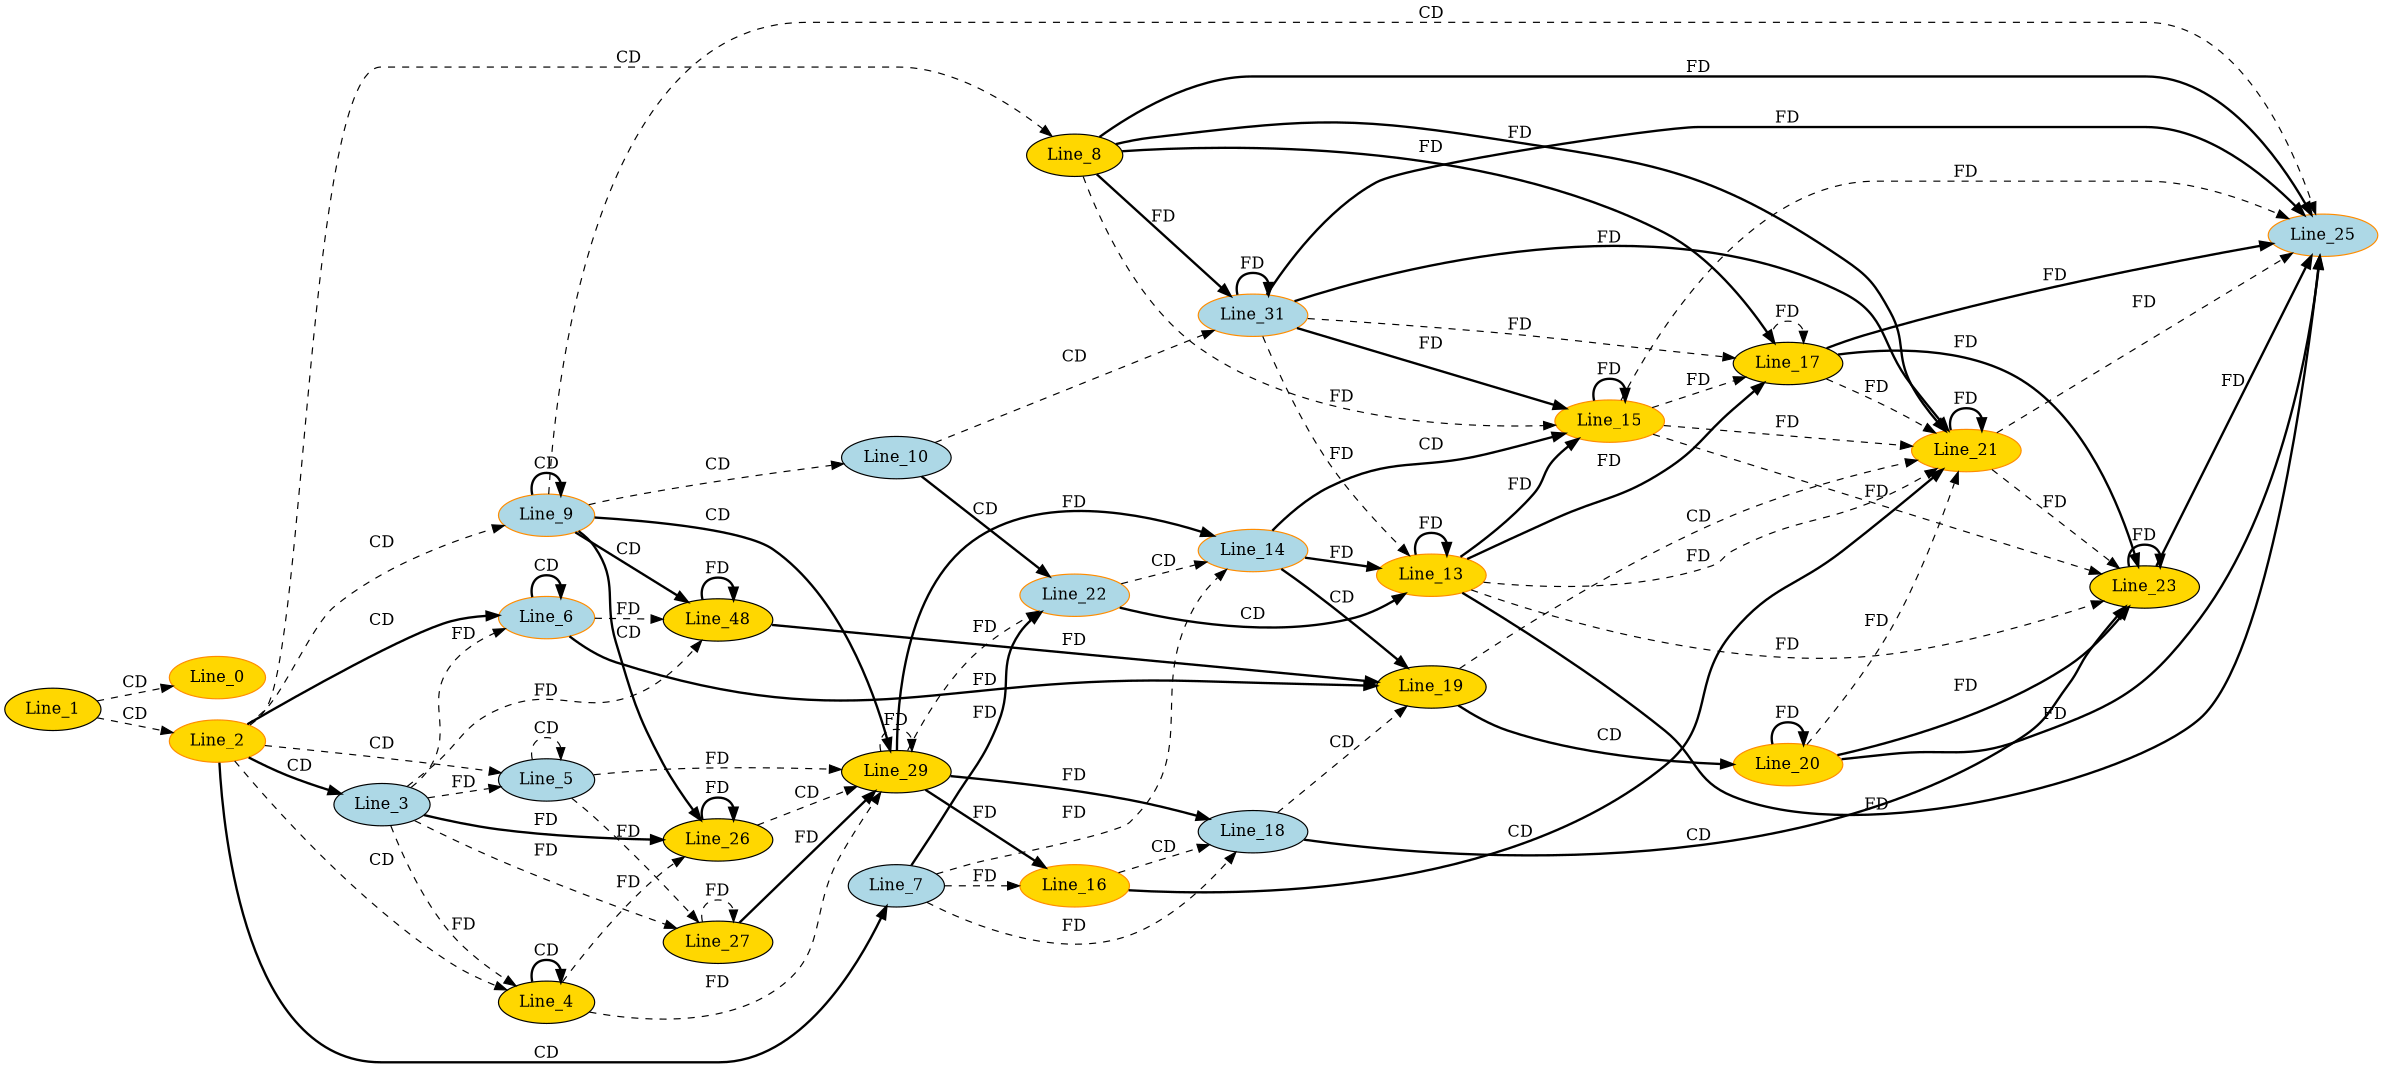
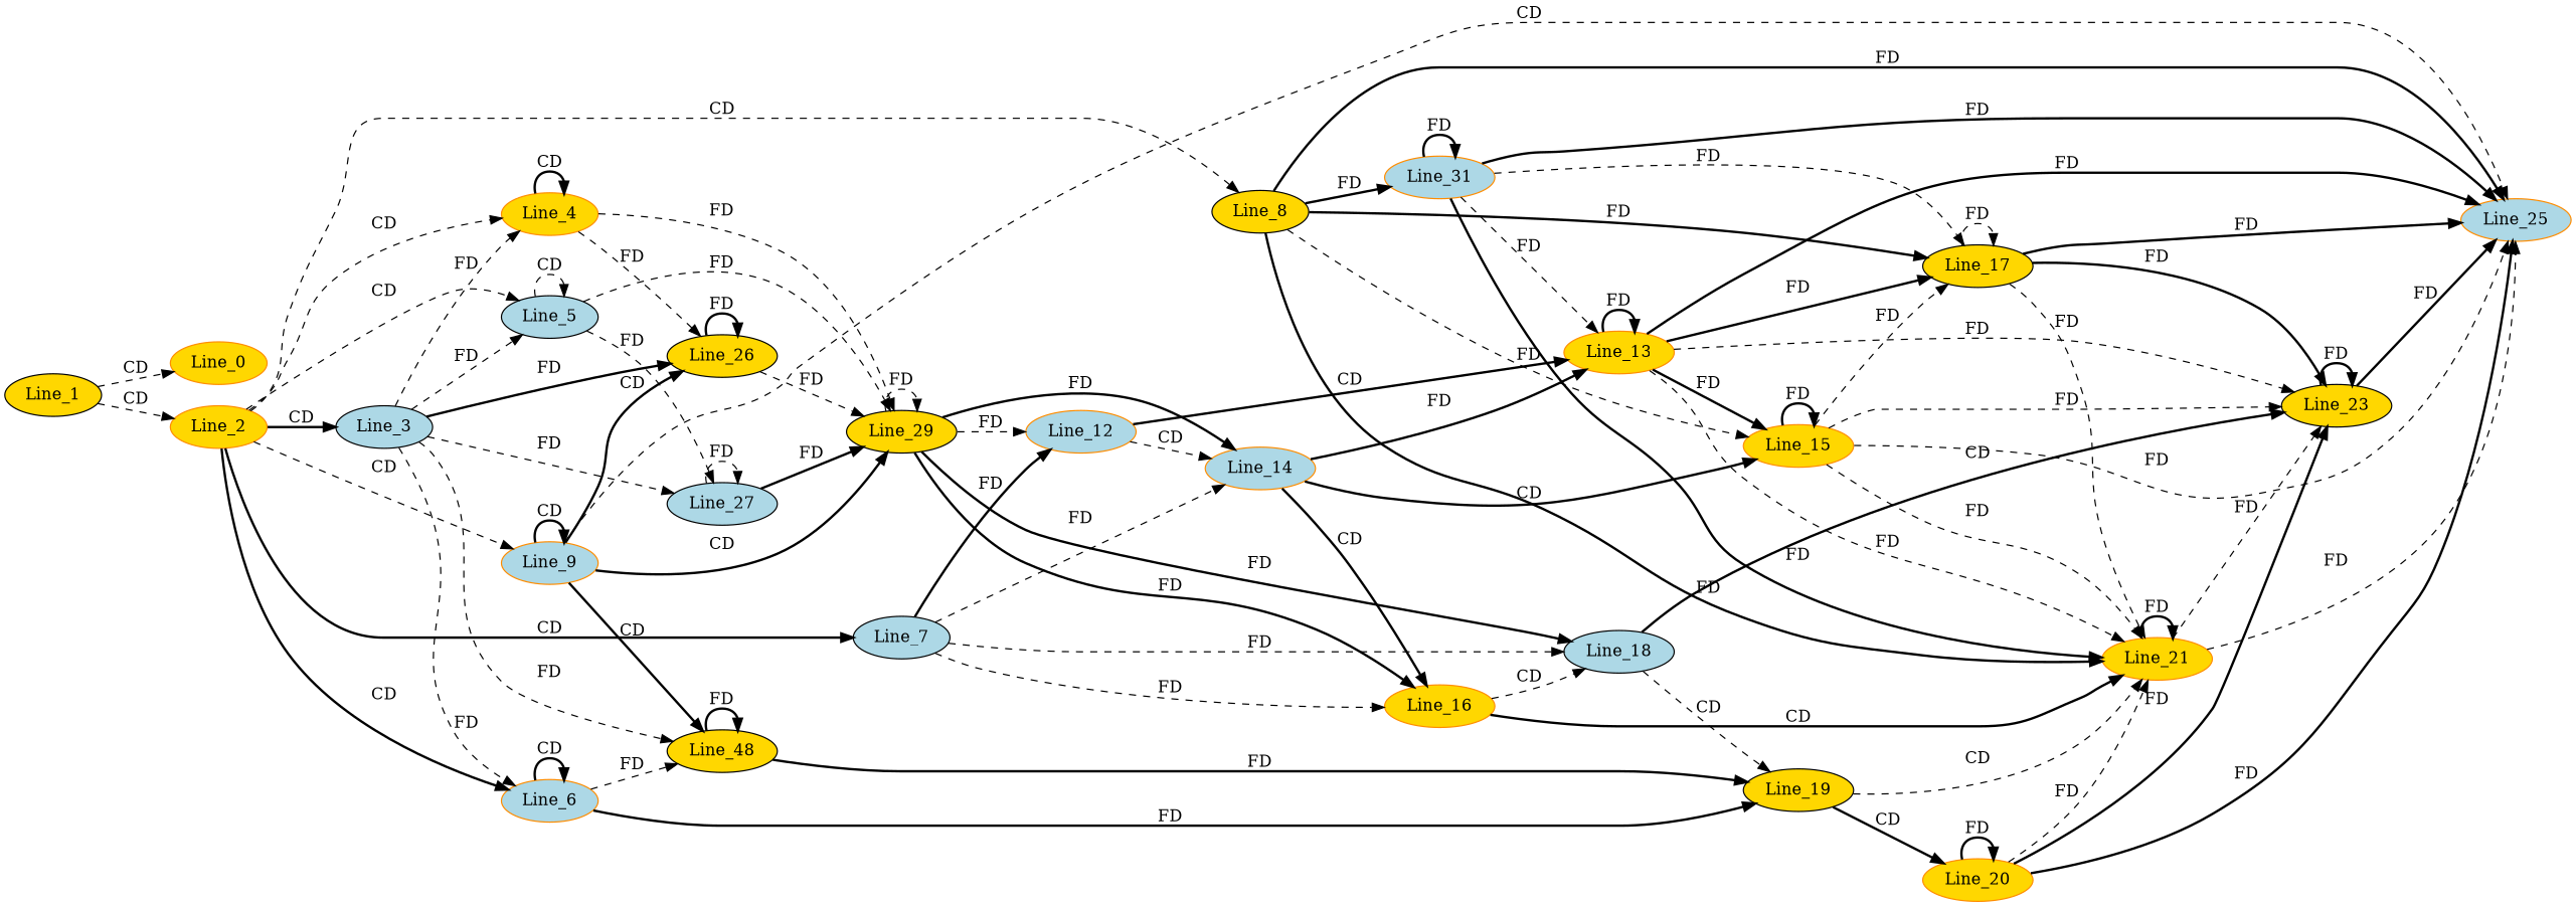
  digraph {
    rankdir=LR
    node [color=black fillcolor=gold style=filled]
    edge [style=bold]
    Line_0 [color=darkorange]
    Line_1
    Line_2 [color=darkorange]
    Line_3 [fillcolor=lightblue]
-   Line_4
+   Line_4 [color=darkorange]
    Line_5 [fillcolor=lightblue]
    Line_6 [color=darkorange fillcolor=lightblue]
    Line_7 [fillcolor=lightblue]
    Line_8
    Line_9 [color=darkorange fillcolor=lightblue]
    Line_26
-   Line_27
+   Line_27 [fillcolor=lightblue]
    n13 [label=Line_48]
    Line_29
    Line_19
-   Line_12 [color=darkorange fillcolor=lightblue label=Line_22]
+   Line_12 [color=darkorange fillcolor=lightblue]
    Line_14 [color=darkorange fillcolor=lightblue]
    Line_16 [color=darkorange]
    Line_18 [fillcolor=lightblue]
    n20 [color=darkorange fillcolor=lightblue label=Line_31]
    Line_15 [color=darkorange]
    Line_17
    Line_21 [color=darkorange]
    Line_25 [color=darkorange fillcolor=lightblue]
-   Line_10 [fillcolor=lightblue]
    Line_20 [color=darkorange]
    Line_13 [color=darkorange]
    Line_23
    Line_1 -> Line_0 [label=CD style=dashed]
    Line_1 -> Line_2 [label=CD style=dashed]
    Line_2 -> Line_3 [label=CD]
    Line_2 -> Line_4 [label=CD style=dashed]
    Line_2 -> Line_5 [label=CD style=dashed]
    Line_2 -> Line_6 [label=CD]
    Line_2 -> Line_7 [label=CD]
    Line_2 -> Line_8 [label=CD style=dashed]
    Line_2 -> Line_9 [label=CD style=dashed]
    Line_3 -> Line_4 [label=FD style=dashed]
    Line_3 -> Line_5 [label=FD style=dashed]
    Line_3 -> Line_6 [label=FD style=dashed]
    Line_3 -> Line_26 [label=FD]
    Line_3 -> Line_27 [label=FD style=dashed]
    Line_3 -> n13 [label=FD style=dashed]
    Line_4 -> Line_4 [label=CD]
    Line_4 -> Line_26 [label=FD style=dashed]
    Line_4 -> Line_29 [label=FD style=dashed]
    Line_5 -> Line_5 [label=CD style=dashed]
    Line_5 -> Line_27 [label=FD style=dashed]
    Line_5 -> Line_29 [label=FD style=dashed]
    Line_6 -> Line_6 [label=CD]
    Line_6 -> n13 [label=FD style=dashed]
    Line_6 -> Line_19 [label=FD]
    Line_7 -> Line_12 [label=FD]
    Line_7 -> Line_14 [label=FD style=dashed]
    Line_7 -> Line_16 [label=FD style=dashed]
    Line_7 -> Line_18 [label=FD style=dashed]
    Line_8 -> n20 [label=FD]
    Line_8 -> Line_15 [label=FD style=dashed]
    Line_8 -> Line_17 [label=FD]
    Line_8 -> Line_21 [label=FD]
    Line_8 -> Line_25 [label=FD]
    Line_9 -> Line_9 [label=CD]
    Line_9 -> Line_26 [label=CD]
    Line_9 -> n13 [label=CD]
    Line_9 -> Line_29 [label=CD]
    Line_9 -> Line_25 [label=CD style=dashed]
-   Line_9 -> Line_10 [label=CD style=dashed]
    Line_26 -> Line_26 [label=FD]
-   Line_26 -> Line_29 [label=CD style=dashed]
+   Line_26 -> Line_29 [label=FD style=dashed]
    Line_27 -> Line_27 [label=FD style=dashed]
    Line_27 -> Line_29 [label=FD]
    n13 -> n13 [label=FD]
    n13 -> Line_19 [label=FD]
    Line_29 -> Line_29 [label=FD style=dashed]
    Line_29 -> Line_12 [label=FD style=dashed]
    Line_29 -> Line_14 [label=FD]
    Line_29 -> Line_16 [label=FD]
    Line_29 -> Line_18 [label=FD]
    Line_19 -> Line_21 [label=CD style=dashed]
    Line_19 -> Line_20 [label=CD]
    Line_12 -> Line_14 [label=CD style=dashed]
    Line_12 -> Line_13 [label=CD]
-   Line_14 -> Line_19 [label=CD]
+   Line_14 -> Line_16 [label=CD]
    Line_14 -> Line_15 [label=CD]
    Line_14 -> Line_13 [label=FD]
    Line_16 -> Line_18 [label=CD style=dashed]
    Line_16 -> Line_21 [label=CD]
    Line_18 -> Line_19 [label=CD style=dashed]
    Line_18 -> Line_23 [label=CD]
    n20 -> n20 [label=FD]
-   n20 -> Line_15 [label=FD]
    n20 -> Line_17 [label=FD style=dashed]
    n20 -> Line_21 [label=FD]
    n20 -> Line_25 [label=FD]
    n20 -> Line_13 [label=FD style=dashed]
    Line_15 -> Line_15 [label=FD]
    Line_15 -> Line_17 [label=FD style=dashed]
    Line_15 -> Line_21 [label=FD style=dashed]
    Line_15 -> Line_25 [label=FD style=dashed]
    Line_15 -> Line_23 [label=FD style=dashed]
    Line_17 -> Line_17 [label=FD style=dashed]
    Line_17 -> Line_21 [label=FD style=dashed]
    Line_17 -> Line_25 [label=FD]
    Line_17 -> Line_23 [label=FD]
    Line_21 -> Line_21 [label=FD]
    Line_21 -> Line_25 [label=FD style=dashed]
    Line_21 -> Line_23 [label=FD style=dashed]
-   Line_10 -> Line_12 [label=CD]
-   Line_10 -> n20 [label=CD style=dashed]
    Line_20 -> Line_21 [label=FD style=dashed]
    Line_20 -> Line_25 [label=FD]
    Line_20 -> Line_20 [label=FD]
    Line_20 -> Line_23 [label=FD]
    Line_13 -> Line_15 [label=FD]
    Line_13 -> Line_17 [label=FD]
    Line_13 -> Line_21 [label=FD style=dashed]
    Line_13 -> Line_25 [label=FD]
    Line_13 -> Line_13 [label=FD]
    Line_13 -> Line_23 [label=FD style=dashed]
    Line_23 -> Line_25 [label=FD]
    Line_23 -> Line_23 [label=FD]
  }
